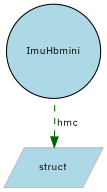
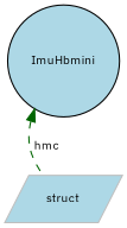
  digraph {
    fontname="IBM Plex Sans"
    node [fillcolor=lightblue fontname="IBM Plex Sans" fontsize=10 style=filled]
    n1 [color=black fontcolor=black height=0.2 label=ImuHbmini shape=circle width=0.4]
    n2 [color=grey75 height=0.2 label=struct shape=parallelogram width=0.4]
-   n2 -> n1 [color=darkgreen dir=back fontname="IBM Plex Sans" fontsize=10 label=" hmc" labelfontname=FreeSans labelfontsize=10 style=dashed]
+   n1 -> n2 [color=darkgreen dir=back fontname="IBM Plex Sans" fontsize=10 label=" hmc" labelfontname=FreeSans labelfontsize=10 style=dashed]
  }
